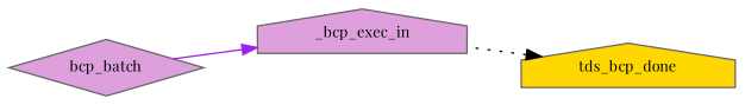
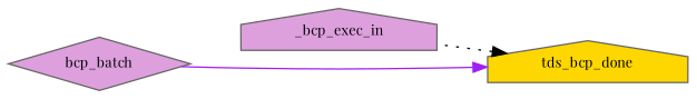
  digraph {
    fontname="Playfair Display"
    rankdir=RL
    node [color=grey40 fillcolor=plum fontname="Playfair Display" fontsize=10 shape=house style=filled]
    edge [dir=back fontname="Playfair Display" fontsize=10 labelfontname=Helvetica labelfontsize=10]
    n1 [color=gray40 fillcolor=gold fontcolor=black height=0.2 label=tds_bcp_done width=0.4]
    n2 [height=0.2 label=_bcp_exec_in width=0.4]
    n3 [height=0.2 label=bcp_batch shape=diamond width=0.4]
    n1 -> n2 [color=black style=dotted]
-   n2 -> n3 [color=purple style=solid]
+   n1 -> n3 [color=purple style=solid]
  }
